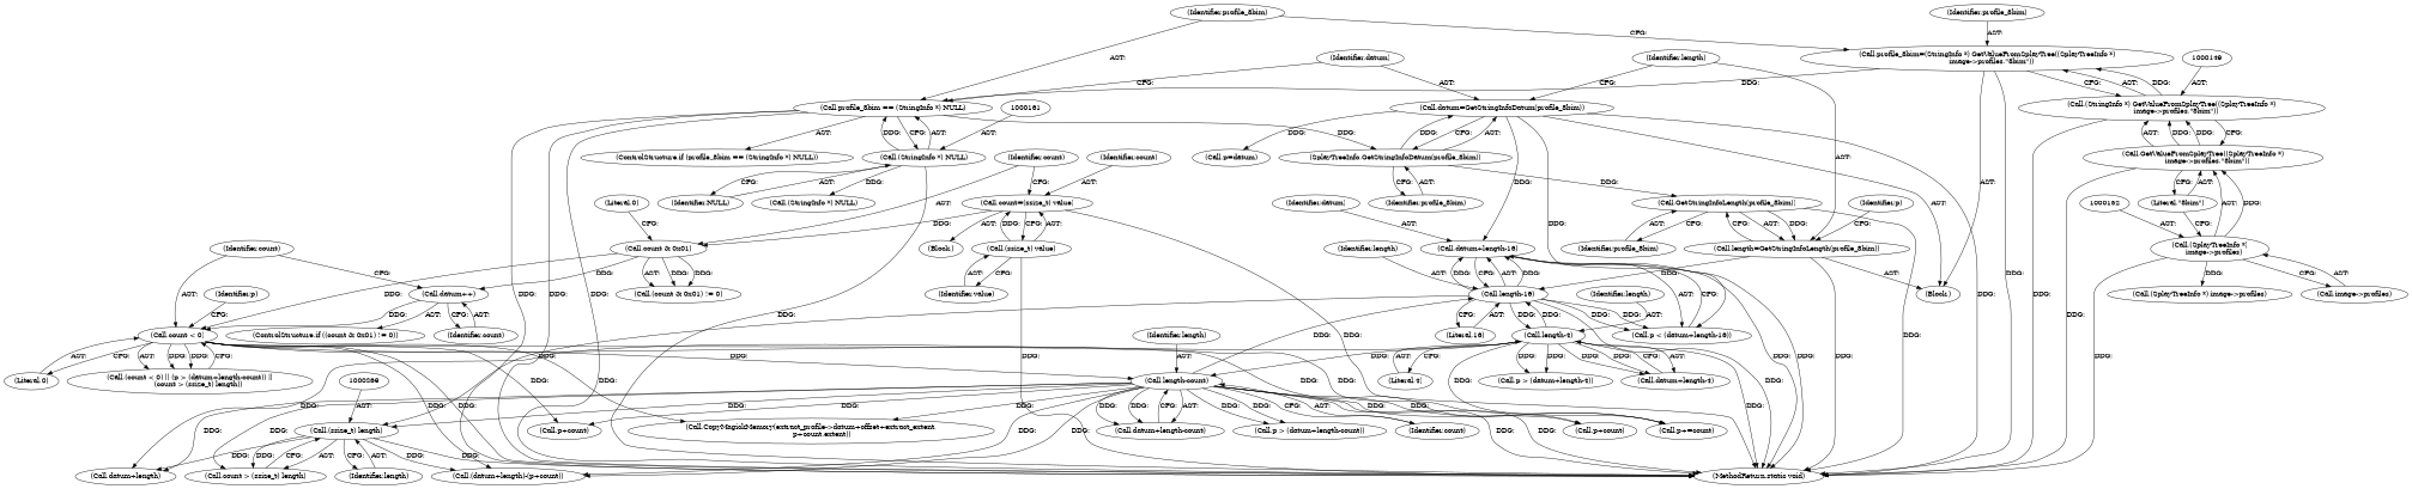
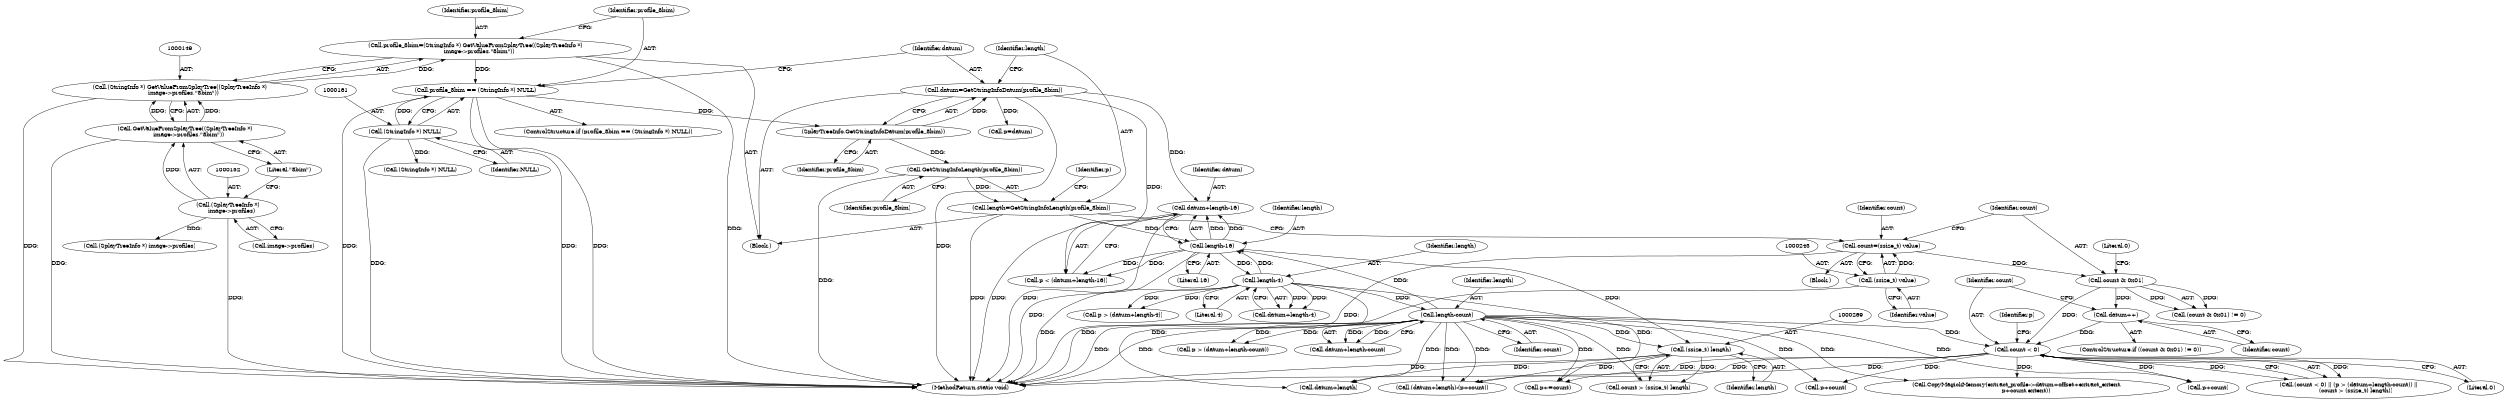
  digraph {
    n1 [label="(Call,datum+length-16)"]
    n2 [label="(Call,length-16)"]
    n3 [label="(Call,p < (datum+length-16))"]
    n4 [label="(MethodReturn,static void)"]
    n5 [label="(Call,length-4)"]
    n6 [label="(Literal,16)"]
    n7 [label="(Call,(ssize_t) length)"]
    n8 [label="(Call,datum=GetStringInfoDatum(profile_8bim))"]
    n9 [label="(SplayTreeInfo,GetStringInfoDatum(profile_8bim))"]
    n10 [label="(Block,)"]
    n11 [label="(Call,p=datum)"]
    n12 [label="(Call,GetStringInfoLength(profile_8bim))"]
    n13 [label="(Identifier,profile_8bim)"]
    n14 [label="(Call,length=GetStringInfoLength(profile_8bim))"]
    n15 [label="(Identifier,profile_8bim)"]
    n16 [label="(Call,profile_8bim == (StringInfo *) NULL)"]
    n17 [label="(Call,(StringInfo *) NULL)"]
    n18 [label="(ControlStructure,if (profile_8bim == (StringInfo *) NULL))"]
    n19 [label="(Identifier,NULL)"]
    n20 [label="(Call,(StringInfo *) NULL)"]
    n21 [label="(Call,profile_8bim=(StringInfo *) GetValueFromSplayTree((SplayTreeInfo *)\n    image->profiles,\"8bim\"))"]
    n22 [label="(Call,(StringInfo *) GetValueFromSplayTree((SplayTreeInfo *)\n    image->profiles,\"8bim\"))"]
    n23 [label="(Call,GetValueFromSplayTree((SplayTreeInfo *)\n    image->profiles,\"8bim\"))"]
    n24 [label="(Literal,\"8bim\")"]
    n25 [label="(Call,(SplayTreeInfo *)\n    image->profiles)"]
    n26 [label="(Call,image->profiles)"]
    n27 [label="(Call,(SplayTreeInfo *) image->profiles)"]
    n28 [label="(Call,length-count)"]
    n29 [label="(Call,p+=count)"]
    n30 [label="(Call,datum+length)"]
    n31 [label="(Call,datum+length-4)"]
    n32 [label="(Call,p > (datum+length-4))"]
    n33 [label="(Literal,4)"]
    n34 [label="(Call,datum+length-count)"]
    n35 [label="(Call,p+count)"]
    n36 [label="(Call,p > (datum+length-count))"]
    n37 [label="(Identifier,count)"]
    n38 [label="(Call,(datum+length)-(p+count))"]
    n39 [label="(Call,CopyMagickMemory(extract_profile->datum+offset+extract_extent,\n          p+count,extent))"]
    n40 [label="(Call,count > (ssize_t) length)"]
    n41 [label="(Call,p+count)"]
    n42 [label="(Identifier,length)"]
    n43 [label="(Call,count < 0)"]
    n44 [label="(Call,(count < 0) || (p > (datum+length-count)) ||\n        (count > (ssize_t) length))"]
    n45 [label="(Literal,0)"]
    n46 [label="(Call,count & 0x01)"]
    n47 [label="(Call,datum++)"]
    n48 [label="(Call,(count & 0x01) != 0)"]
    n49 [label="(ControlStructure,if ((count & 0x01) != 0))"]
    n50 [label="(Identifier,count)"]
    n51 [label="(Call,count=(ssize_t) value)"]
    n52 [label="(Call,(ssize_t) value)"]
    n53 [label="(Block,)"]
    n54 [label="(Identifier,value)"]
    n55 [label="(Identifier,p)"]
    n56 [label="(Identifier,count)"]
    n57 [label="(Identifier,length)"]
    n58 [label="(Identifier,datum)"]
    n59 [label="(Identifier,p)"]
    n60 [label="(Identifier,profile_8bim)"]
    n61 [label="(Identifier,count)"]
    n62 [label="(Identifier,length)"]
    n63 [label="(Literal,0)"]
    n64 [label="(Identifier,count)"]
    n65 [label="(Identifier,length)"]
    n66 [label="(Identifier,datum)"]
    n67 [label="(Identifier,length)"]
    n68 [label="(Identifier,profile_8bim)"]
    1000149
    1000152
    1000161
+   1000243
    1000269
    n1 -> n2 [label="CFG: "]
    n1 -> n3 [label="AST: "]
    n1 -> n4 [label="DDG: "]
    n1 -> n4 [label="DDG: "]
    n2 -> n1 [label="AST: "]
    n2 -> n1 [label="DDG: "]
    n2 -> n1 [label="DDG: "]
    n2 -> n3 [label="DDG: "]
    n2 -> n3 [label="DDG: "]
    n2 -> n4 [label="DDG: "]
    n2 -> n5 [label="DDG: "]
    n2 -> n6 [label="CFG: "]
    n2 -> n7 [label="DDG: "]
    n3 -> n1 [label="CFG: "]
    n5 -> n2 [label="DDG: "]
    n5 -> n4 [label="DDG: "]
    n5 -> n28 [label="DDG: "]
    n5 -> n29 [label="DDG: "]
    n5 -> n30 [label="DDG: "]
    n5 -> n31 [label="AST: "]
    n5 -> n31 [label="DDG: "]
    n5 -> n31 [label="DDG: "]
    n5 -> n32 [label="DDG: "]
    n5 -> n32 [label="DDG: "]
    n5 -> n33 [label="CFG: "]
    n6 -> n2 [label="AST: "]
    n7 -> n4 [label="DDG: "]
    n7 -> n30 [label="DDG: "]
    n7 -> n38 [label="DDG: "]
    n7 -> n40 [label="AST: "]
    n7 -> n40 [label="DDG: "]
    n7 -> n42 [label="CFG: "]
    n8 -> n1 [label="DDG: "]
    n8 -> n3 [label="DDG: "]
    n8 -> n4 [label="DDG: "]
    n8 -> n9 [label="CFG: "]
    n8 -> n10 [label="AST: "]
    n8 -> n11 [label="DDG: "]
    n9 -> n8 [label="AST: "]
    n9 -> n8 [label="DDG: "]
    n9 -> n12 [label="DDG: "]
    n9 -> n13 [label="CFG: "]
    n12 -> n4 [label="DDG: "]
    n12 -> n14 [label="AST: "]
    n12 -> n14 [label="DDG: "]
    n12 -> n15 [label="CFG: "]
    n13 -> n9 [label="AST: "]
    n14 -> n2 [label="DDG: "]
    n14 -> n4 [label="DDG: "]
    n14 -> n10 [label="AST: "]
-   n14 -> n12 [label="CFG: "]
+   n14 -> n51 [label="CFG: "]
    n15 -> n12 [label="AST: "]
    n16 -> n4 [label="DDG: "]
    n16 -> n4 [label="DDG: "]
    n16 -> n4 [label="DDG: "]
    n16 -> n9 [label="DDG: "]
    n16 -> n17 [label="CFG: "]
    n16 -> n18 [label="AST: "]
    n17 -> n4 [label="DDG: "]
    n17 -> n16 [label="AST: "]
    n17 -> n16 [label="DDG: "]
    n17 -> n19 [label="CFG: "]
    n17 -> n20 [label="DDG: "]
    n19 -> n17 [label="AST: "]
    n21 -> n4 [label="DDG: "]
    n21 -> n10 [label="AST: "]
    n21 -> n16 [label="DDG: "]
    n21 -> n22 [label="CFG: "]
    n22 -> n4 [label="DDG: "]
    n22 -> n21 [label="AST: "]
    n22 -> n21 [label="DDG: "]
    n22 -> n23 [label="CFG: "]
    n23 -> n4 [label="DDG: "]
    n23 -> n22 [label="AST: "]
    n23 -> n22 [label="DDG: "]
    n23 -> n22 [label="DDG: "]
    n23 -> n24 [label="CFG: "]
    n24 -> n23 [label="AST: "]
    n24 -> n25 [label="CFG: "]
    n25 -> n4 [label="DDG: "]
    n25 -> n23 [label="AST: "]
    n25 -> n23 [label="DDG: "]
    n25 -> n26 [label="CFG: "]
    n25 -> n27 [label="DDG: "]
    n26 -> n25 [label="AST: "]
    n28 -> n2 [label="DDG: "]
    n28 -> n4 [label="DDG: "]
    n28 -> n4 [label="DDG: "]
    n28 -> n7 [label="DDG: "]
    n28 -> n29 [label="DDG: "]
    n28 -> n30 [label="DDG: "]
    n28 -> n34 [label="AST: "]
    n28 -> n34 [label="DDG: "]
    n28 -> n34 [label="DDG: "]
    n28 -> n35 [label="DDG: "]
    n28 -> n36 [label="DDG: "]
    n28 -> n36 [label="DDG: "]
    n28 -> n37 [label="CFG: "]
    n28 -> n38 [label="DDG: "]
    n28 -> n38 [label="DDG: "]
    n28 -> n39 [label="DDG: "]
    n28 -> n40 [label="DDG: "]
    n28 -> n41 [label="DDG: "]
    n31 -> n5 [label="CFG: "]
    n33 -> n5 [label="AST: "]
    n34 -> n28 [label="CFG: "]
    n37 -> n28 [label="AST: "]
    n40 -> n7 [label="CFG: "]
    n42 -> n7 [label="AST: "]
    n43 -> n4 [label="DDG: "]
-   n43 -> n28 [label="DDG: "]
+   n28 -> n43 [label="DDG: "]
    n43 -> n29 [label="DDG: "]
    n43 -> n35 [label="DDG: "]
    n43 -> n38 [label="DDG: "]
    n43 -> n39 [label="DDG: "]
    n43 -> n41 [label="DDG: "]
    n43 -> n44 [label="AST: "]
    n43 -> n44 [label="DDG: "]
    n43 -> n44 [label="DDG: "]
    n43 -> n45 [label="CFG: "]
    n44 -> n43 [label="CFG: "]
    n45 -> n43 [label="AST: "]
    n46 -> n43 [label="DDG: "]
    n46 -> n47 [label="DDG: "]
    n46 -> n48 [label="AST: "]
    n46 -> n48 [label="DDG: "]
    n46 -> n48 [label="DDG: "]
    n47 -> n43 [label="DDG: "]
    n47 -> n49 [label="AST: "]
    n47 -> n50 [label="CFG: "]
    n50 -> n47 [label="AST: "]
    n51 -> n4 [label="DDG: "]
    n51 -> n46 [label="DDG: "]
    n51 -> n52 [label="CFG: "]
    n51 -> n53 [label="AST: "]
    n52 -> n4 [label="DDG: "]
    n52 -> n51 [label="AST: "]
    n52 -> n51 [label="DDG: "]
    n52 -> n54 [label="CFG: "]
    n54 -> n52 [label="AST: "]
    n55 -> n43 [label="CFG: "]
    n56 -> n43 [label="AST: "]
    n56 -> n47 [label="CFG: "]
    n57 -> n8 [label="CFG: "]
    n57 -> n14 [label="AST: "]
    n58 -> n1 [label="AST: "]
    n59 -> n14 [label="CFG: "]
    n60 -> n16 [label="AST: "]
    n60 -> n21 [label="CFG: "]
    n61 -> n51 [label="AST: "]
    n62 -> n2 [label="AST: "]
    n63 -> n46 [label="CFG: "]
    n64 -> n46 [label="AST: "]
    n64 -> n51 [label="CFG: "]
    n65 -> n28 [label="AST: "]
    n66 -> n8 [label="AST: "]
    n66 -> n16 [label="CFG: "]
    n67 -> n5 [label="AST: "]
    n68 -> n21 [label="AST: "]
    1000149 -> n22 [label="AST: "]
    1000152 -> n25 [label="AST: "]
    1000161 -> n17 [label="AST: "]
+   1000243 -> n52 [label="AST: "]
    1000269 -> n7 [label="AST: "]
  }
